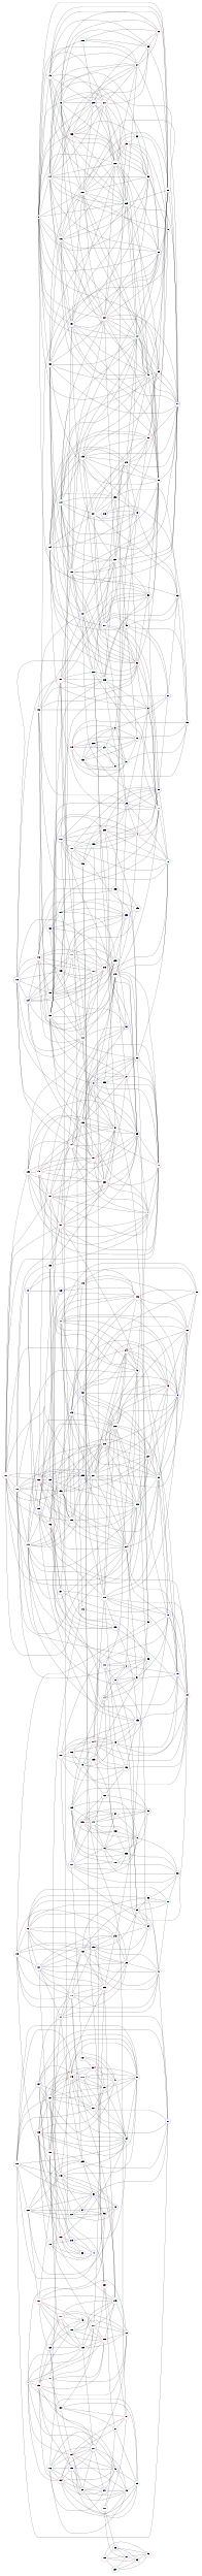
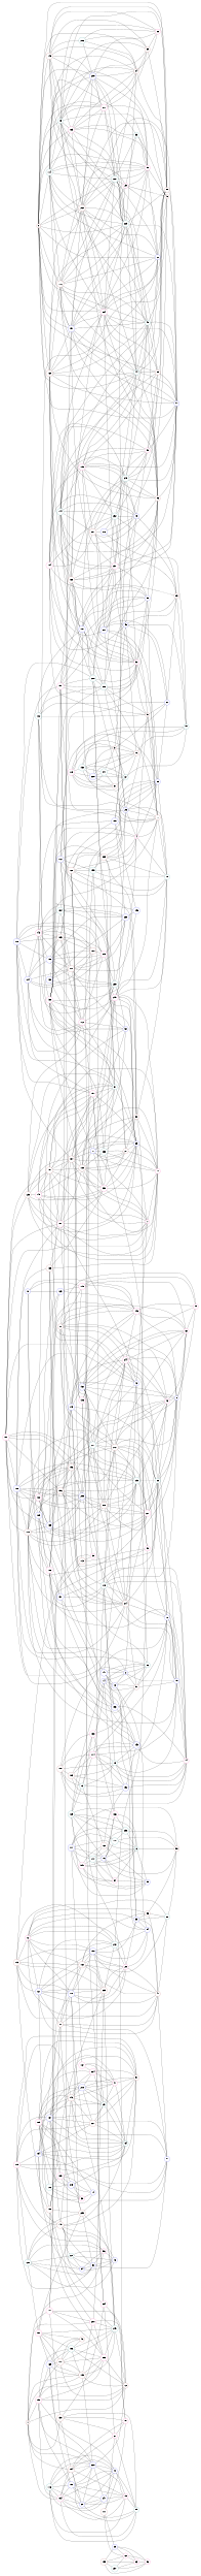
  graph {
    rankdir=LR
    node [color=blue shape=circle]
    0 [color=brown]
    15 [color=teal]
    24 [color=brown]
    44 [color=teal]
    49 [color=teal]
    58 [color=deeppink]
    59 [color=brown]
    68
    80 [color=brown]
    97
    114 [color=teal]
    149 [color=brown]
    160 [color=brown]
    163 [color=deeppink]
    176 [color=brown]
    191
    202 [color=brown]
    204 [color=deeppink]
    209
    211 [color=deeppink]
    222 [color=teal]
    225 [color=teal]
    66 [color=deeppink]
    39 [color=brown]
    93 [color=brown]
    9 [color=brown]
    33 [color=teal]
    23 [color=deeppink]
    206 [color=teal]
    187
    32 [color=deeppink]
    168 [color=brown]
    231 [color=deeppink]
    226 [color=teal]
    77 [color=brown]
    52
    248 [color=teal]
    208 [color=teal]
    5 [color=brown]
    1 [color=brown]
    72 [color=brown]
    107 [color=deeppink]
    130 [color=brown]
    150 [color=deeppink]
    164 [color=deeppink]
    189 [color=brown]
    194 [color=brown]
    200 [color=deeppink]
    203 [color=deeppink]
    220
    173 [color=brown]
+   69 [color=deeppink]
    87 [color=deeppink]
    61 [color=deeppink]
    234 [color=deeppink]
    89 [color=teal]
    190
    40
    169
    177 [color=brown]
    186 [color=teal]
    247
    75 [color=deeppink]
    20
    249 [color=teal]
    223 [color=brown]
    90 [color=deeppink]
    46 [color=brown]
    242 [color=teal]
    28 [color=deeppink]
    10
    105
    106 [color=deeppink]
    123
    175 [color=deeppink]
    246 [color=deeppink]
    243
    131
    143
    193
    84 [color=deeppink]
    179 [color=teal]
    82 [color=deeppink]
    85 [color=deeppink]
    8
    212 [color=brown]
    30 [color=teal]
    152
    244 [color=deeppink]
    70
    19 [color=teal]
    79
    100 [color=brown]
    103 [color=brown]
    133 [color=deeppink]
    174 [color=deeppink]
    192
    13 [color=teal]
    51 [color=brown]
    166 [color=deeppink]
    14
    162 [color=brown]
    86 [color=teal]
    236 [color=teal]
    6 [color=teal]
    2
    18
    99
    101 [color=deeppink]
    108
    110 [color=brown]
    122 [color=deeppink]
    125 [color=brown]
    139
    156 [color=brown]
    157 [color=brown]
    181 [color=deeppink]
    196 [color=brown]
    205
    214 [color=brown]
    219 [color=teal]
    42
    7 [color=deeppink]
    135 [color=brown]
    207 [color=teal]
    210 [color=brown]
    221 [color=deeppink]
    92
    172 [color=deeppink]
    184 [color=brown]
    197 [color=deeppink]
    57 [color=teal]
    148 [color=deeppink]
    230 [color=deeppink]
    65
    43 [color=deeppink]
    71 [color=deeppink]
    188 [color=brown]
    141
    180 [color=brown]
    213 [color=deeppink]
    235 [color=teal]
    27 [color=brown]
    21
    240 [color=deeppink]
    62 [color=brown]
    233 [color=teal]
    102 [color=teal]
    138 [color=deeppink]
    26
    239 [color=brown]
    78 [color=teal]
    4 [color=deeppink]
    151 [color=deeppink]
    55
    67
    50 [color=deeppink]
    48
    83 [color=brown]
    104 [color=deeppink]
    144 [color=teal]
    185 [color=deeppink]
    201 [color=brown]
    217
    232 [color=teal]
    45
    216
    95 [color=teal]
    76 [color=brown]
    35
    94
    109 [color=deeppink]
    126 [color=teal]
    137
    146 [color=brown]
    183 [color=deeppink]
    215
    218
    91 [color=brown]
    74
    64 [color=teal]
    47 [color=deeppink]
    38 [color=deeppink]
    29 [color=teal]
    145 [color=brown]
    227 [color=brown]
    224 [color=deeppink]
    81
    56 [color=deeppink]
    53
    73
    34
    22 [color=teal]
    11 [color=brown]
    111 [color=brown]
    60 [color=deeppink]
    25
    96 [color=deeppink]
    63 [color=deeppink]
    112
    128 [color=brown]
    136 [color=deeppink]
    159 [color=teal]
    113 [color=brown]
    121
    158 [color=brown]
    170
    182 [color=brown]
    198
    12 [color=deeppink]
    41 [color=brown]
    17 [color=brown]
    229 [color=brown]
    36 [color=brown]
    88 [color=teal]
    98 [color=brown]
    115 [color=deeppink]
    153 [color=teal]
    228
    241 [color=teal]
    37 [color=teal]
    31 [color=brown]
    3 [color=brown]
    116 [color=teal]
    n225 [color=deeppink label=940]
    117
    147 [color=teal]
    167 [color=deeppink]
    178 [color=teal]
    54 [color=deeppink]
    16
    118
    124
    142 [color=deeppink]
    155
    165 [color=brown]
    171 [color=brown]
    154 [color=teal]
    238
    195
    245
    119 [color=deeppink]
    120 [color=teal]
    134
    161 [color=deeppink]
    129 [color=teal]
    132
    199 [color=brown]
    237 [color=teal]
    0 -- 15
    0 -- 24
    0 -- 44
    0 -- 49
    0 -- 58
    0 -- 59
    0 -- 68
    0 -- 80
    0 -- 97
    0 -- 114
    0 -- 149
    0 -- 160
    0 -- 163
    0 -- 176
    0 -- 191
    0 -- 202
    0 -- 204
    0 -- 209
    0 -- 211
    0 -- 222
    0 -- 225
    15 -- 24
    15 -- 49
    15 -- 58
    15 -- 80
    15 -- 163
    15 -- 202
    15 -- 204
    15 -- 209
    15 -- 211
    15 -- 222
    15 -- 225
    15 -- 66
    15 -- 39
    24 -- 80
    24 -- 66
    24 -- 39
    44 -- 49
    44 -- 59
    44 -- 68
    44 -- 80
    44 -- 97
    44 -- 93
    49 -- 59
    49 -- 80
    49 -- 97
    49 -- 93
    58 -- 68
    58 -- 9
    59 -- 80
    59 -- 97
    68 -- 9
    80 -- 97
    114 -- 15
    114 -- 24
    114 -- 58
    114 -- 68
    114 -- 163
    114 -- 176
    114 -- 191
    114 -- 202
    114 -- 204
    114 -- 209
    114 -- 211
    114 -- 222
    114 -- 225
    114 -- 9
    114 -- 33
    114 -- 23
    149 -- 15
    149 -- 24
    149 -- 80
    149 -- 163
    149 -- 209
    149 -- 211
    149 -- 222
    149 -- 225
    149 -- 66
    149 -- 39
    149 -- 206
    160 -- 44
    160 -- 49
    160 -- 68
    160 -- 97
    160 -- 176
    160 -- 191
    160 -- 202
    160 -- 204
    160 -- 225
    160 -- 93
    160 -- 187
    160 -- 32
    160 -- 168
    160 -- 231
    163 -- 24
    163 -- 58
    163 -- 202
    163 -- 209
    163 -- 211
    163 -- 222
    163 -- 225
    163 -- 33
    176 -- 44
    176 -- 49
    176 -- 58
    176 -- 68
    176 -- 97
    176 -- 191
    176 -- 202
    176 -- 204
    176 -- 222
    176 -- 225
    176 -- 93
    176 -- 23
    191 -- 44
    191 -- 49
    191 -- 58
    191 -- 68
    191 -- 97
    191 -- 202
    191 -- 204
    191 -- 222
    191 -- 225
    191 -- 93
    191 -- 231
    202 -- 44
    202 -- 49
    202 -- 58
    202 -- 68
    202 -- 80
    202 -- 97
    202 -- 204
    202 -- 209
    202 -- 211
    202 -- 222
    202 -- 225
    202 -- 93
    204 -- 44
    204 -- 49
    204 -- 58
    204 -- 59
    204 -- 68
    204 -- 80
    204 -- 97
    204 -- 222
    204 -- 225
    204 -- 93
    204 -- 231
    209 -- 24
    209 -- 58
    209 -- 211
    209 -- 222
    209 -- 225
    209 -- 66
    209 -- 39
    211 -- 24
    211 -- 58
    211 -- 222
    211 -- 225
    211 -- 39
    222 -- 24
    222 -- 44
    222 -- 49
    222 -- 58
    222 -- 68
    222 -- 225
    222 -- 33
    222 -- 23
    225 -- 24
    225 -- 44
    225 -- 49
    225 -- 59
    225 -- 80
    225 -- 97
    39 -- 80
    39 -- 66
    93 -- 97
    33 -- 58
    33 -- 9
    23 -- 58
    23 -- 68
    23 -- 9
    23 -- 33
    206 -- 24
    206 -- 209
    206 -- 66
    206 -- 39
    187 -- 93
    187 -- 32
    187 -- 231
    187 -- 226
    187 -- 77
    187 -- 52
    187 -- 248
    187 -- 208
    32 -- 93
    32 -- 77
    32 -- 52
    32 -- 5
    168 -- 44
    168 -- 97
    168 -- 204
    168 -- 93
    168 -- 187
    168 -- 32
    168 -- 231
    168 -- 226
    168 -- 52
    168 -- 248
    168 -- 208
    231 -- 44
    231 -- 97
    231 -- 93
    231 -- 32
    231 -- 52
    231 -- 248
    226 -- 93
    226 -- 32
    226 -- 231
    226 -- 77
    226 -- 52
    226 -- 5
    226 -- 26
    77 -- 78
    52 -- 93
    52 -- 77
    248 -- 44
    248 -- 49
    248 -- 59
    248 -- 97
    248 -- 93
    248 -- 32
    248 -- 50
    248 -- 48
    208 -- 32
    208 -- 231
    208 -- 226
    208 -- 77
    208 -- 52
    208 -- 57
    208 -- 65
    5 -- 77
    5 -- 55
    5 -- 67
    1 -- 72
    1 -- 107
    1 -- 130
    1 -- 150
    1 -- 164
    1 -- 189
    1 -- 194
    1 -- 200
    1 -- 203
    1 -- 220
    107 -- 72
    107 -- 130
    107 -- 200
    107 -- 203
    107 -- 173
+   107 -- 69
    130 -- 194
    130 -- 87
    130 -- 61
    130 -- 234
    130 -- 89
    150 -- 72
    150 -- 164
    150 -- 189
    150 -- 203
    150 -- 220
    150 -- 190
    150 -- 40
    150 -- 169
    150 -- 177
    150 -- 186
    164 -- 194
    164 -- 220
    164 -- 89
    164 -- 190
    164 -- 40
    164 -- 247
    164 -- 75
    164 -- 20
    189 -- 72
    189 -- 200
    189 -- 203
    189 -- 220
    189 -- 249
    194 -- 220
    194 -- 87
    194 -- 61
    194 -- 89
    194 -- 40
    194 -- 75
    194 -- 20
    200 -- 72
    200 -- 203
    200 -- 249
    200 -- 223
    203 -- 72
    203 -- 249
    220 -- 72
    220 -- 40
    220 -- 247
    220 -- 75
+   173 -- 69
    173 -- 90
    61 -- 87
    61 -- 89
    234 -- 87
    234 -- 61
    190 -- 220
    190 -- 40
    190 -- 247
    190 -- 75
    190 -- 20
    40 -- 89
    40 -- 75
    169 -- 189
    169 -- 220
    169 -- 190
    169 -- 177
    169 -- 186
    169 -- 46
    177 -- 72
    177 -- 189
    177 -- 203
    177 -- 186
    177 -- 249
    177 -- 46
    186 -- 72
    186 -- 189
    186 -- 203
    186 -- 249
    186 -- 46
    247 -- 40
    247 -- 75
    75 -- 89
    20 -- 220
    20 -- 89
    20 -- 40
    20 -- 247
    20 -- 75
    249 -- 72
    223 -- 249
    223 -- 242
    223 -- 28
    242 -- 90
    242 -- 28
    242 -- 94
    28 -- 35
    28 -- 94
    28 -- 41
    10 -- 105
    10 -- 106
    10 -- 123
    10 -- 175
    10 -- 246
    105 -- 106
    105 -- 123
    105 -- 246
    105 -- 243
    105 -- 131
    105 -- 143
    105 -- 193
    106 -- 123
    106 -- 246
    106 -- 243
    106 -- 131
    106 -- 143
    106 -- 193
    106 -- 84
    106 -- 179
    123 -- 175
    123 -- 246
    175 -- 246
    175 -- 82
    175 -- 85
    246 -- 82
    246 -- 85
    246 -- 8
    243 -- 84
    131 -- 243
    131 -- 143
    131 -- 193
    131 -- 84
    131 -- 179
    143 -- 175
    143 -- 246
    143 -- 193
    143 -- 179
    143 -- 8
    143 -- 212
    143 -- 30
    143 -- 152
    143 -- 244
    193 -- 243
    193 -- 84
    179 -- 193
    179 -- 84
    179 -- 8
    179 -- 212
    179 -- 30
    179 -- 244
    179 -- 70
    179 -- 19
    179 -- 79
    82 -- 85
    8 -- 82
    8 -- 85
    212 -- 82
    212 -- 8
    212 -- 244
    212 -- 70
    212 -- 79
    212 -- 214
    212 -- 219
    212 -- 221
    212 -- 43
    30 -- 82
    30 -- 8
    30 -- 70
    30 -- 79
    30 -- 43
    152 -- 246
    152 -- 179
    152 -- 82
    152 -- 85
    152 -- 8
    152 -- 212
    152 -- 30
    152 -- 244
    152 -- 207
    152 -- 210
    152 -- 221
    152 -- 43
    244 -- 246
    244 -- 82
    244 -- 8
    244 -- 30
    244 -- 70
    244 -- 43
    70 -- 84
    70 -- 79
    19 -- 243
    19 -- 84
    19 -- 70
    19 -- 79
    19 -- 192
    79 -- 84
    100 -- 84
    100 -- 70
    100 -- 19
    100 -- 103
    100 -- 133
    100 -- 174
    100 -- 192
    100 -- 13
    103 -- 243
    103 -- 84
    103 -- 19
    103 -- 174
    103 -- 192
    103 -- 13
    133 -- 51
    133 -- 166
    133 -- 14
    174 -- 243
    174 -- 84
    174 -- 179
    174 -- 70
    174 -- 19
    174 -- 79
    174 -- 192
    192 -- 243
    192 -- 84
    13 -- 19
    13 -- 133
    13 -- 174
    13 -- 192
    13 -- 162
    51 -- 70
    51 -- 79
    51 -- 86
    166 -- 236
    166 -- 6
    14 -- 51
    14 -- 166
    14 -- 86
    14 -- 2
    14 -- 18
    162 -- 192
    162 -- 99
    236 -- 6
    236 -- 98
    6 -- 99
    6 -- 98
    2 -- 79
    2 -- 51
    2 -- 86
    2 -- 42
    18 -- 51
    18 -- 86
    18 -- 2
    18 -- 35
    18 -- 94
    101 -- 108
    101 -- 110
    101 -- 122
    101 -- 125
    101 -- 139
    101 -- 156
    101 -- 157
    101 -- 181
    101 -- 196
    101 -- 205
    101 -- 214
    101 -- 219
    101 -- 42
    101 -- 7
    108 -- 86
    108 -- 2
    108 -- 110
    108 -- 122
    108 -- 139
    108 -- 156
    108 -- 181
    108 -- 196
    108 -- 205
    108 -- 214
    108 -- 219
    108 -- 42
    108 -- 135
    110 -- 212
    110 -- 79
    110 -- 51
    110 -- 2
    110 -- 122
    110 -- 139
    110 -- 156
    110 -- 196
    110 -- 205
    110 -- 214
    110 -- 219
    110 -- 207
    110 -- 210
    110 -- 221
    122 -- 139
    122 -- 156
    122 -- 196
    122 -- 205
    122 -- 214
    122 -- 219
    122 -- 207
    122 -- 210
    122 -- 221
    122 -- 92
    125 -- 157
    125 -- 181
    125 -- 7
    125 -- 172
    125 -- 184
    125 -- 197
    125 -- 57
    125 -- 148
    125 -- 230
    125 -- 65
    139 -- 156
    139 -- 196
    139 -- 205
    139 -- 214
    139 -- 219
    139 -- 210
    139 -- 221
    139 -- 92
    156 -- 212
    156 -- 30
    156 -- 196
    156 -- 205
    156 -- 214
    156 -- 219
    156 -- 207
    156 -- 210
    156 -- 221
    156 -- 43
    157 -- 181
    157 -- 42
    157 -- 7
    157 -- 184
    157 -- 197
    157 -- 57
    157 -- 230
    157 -- 65
    157 -- 71
    157 -- 188
    181 -- 196
    181 -- 42
    181 -- 7
    181 -- 184
    181 -- 57
    181 -- 230
    181 -- 65
    181 -- 71
    181 -- 188
    196 -- 205
    196 -- 214
    196 -- 219
    196 -- 42
    205 -- 214
    205 -- 219
    205 -- 207
    205 -- 210
    205 -- 221
    205 -- 92
    214 -- 30
    214 -- 70
    214 -- 79
    214 -- 51
    214 -- 219
    214 -- 221
    219 -- 30
    219 -- 221
    219 -- 43
    42 -- 86
    42 -- 7
    7 -- 71
    135 -- 86
    135 -- 181
    135 -- 42
    135 -- 230
    135 -- 71
    135 -- 141
    207 -- 82
    207 -- 8
    207 -- 212
    207 -- 30
    207 -- 244
    207 -- 214
    207 -- 219
    207 -- 210
    207 -- 221
    207 -- 43
    210 -- 8
    210 -- 212
    210 -- 30
    210 -- 244
    210 -- 214
    210 -- 219
    210 -- 221
    210 -- 43
    221 -- 8
    221 -- 30
    221 -- 43
    172 -- 92
    172 -- 197
    172 -- 57
    172 -- 180
    172 -- 213
    172 -- 235
    184 -- 7
    184 -- 197
    184 -- 57
    184 -- 230
    184 -- 65
    184 -- 71
    184 -- 188
    184 -- 27
    184 -- 21
    197 -- 7
    197 -- 57
    197 -- 230
    197 -- 65
    57 -- 65
    148 -- 157
    148 -- 181
    148 -- 7
    148 -- 184
    148 -- 197
    148 -- 57
    148 -- 230
    148 -- 65
    148 -- 71
    148 -- 188
    230 -- 7
    230 -- 57
    230 -- 65
    230 -- 71
    230 -- 27
    65 -- 7
    65 -- 71
    43 -- 82
    43 -- 8
    188 -- 7
    188 -- 57
    188 -- 230
    188 -- 65
    188 -- 71
    188 -- 27
    188 -- 21
    188 -- 240
    188 -- 62
    188 -- 233
    141 -- 86
    141 -- 2
    141 -- 18
    141 -- 42
    141 -- 35
    141 -- 94
    180 -- 213
    213 -- 235
    213 -- 238
    235 -- 92
    235 -- 238
    27 -- 65
    27 -- 71
    27 -- 62
    21 -- 230
    21 -- 65
    21 -- 71
    21 -- 27
    21 -- 240
    21 -- 62
    21 -- 233
    240 -- 77
    240 -- 65
    240 -- 71
    240 -- 27
    240 -- 62
    240 -- 26
    240 -- 78
    240 -- 4
    62 -- 90
    62 -- 71
    62 -- 78
    233 -- 90
    233 -- 71
    233 -- 27
    233 -- 240
    233 -- 62
    102 -- 187
    102 -- 32
    102 -- 226
    102 -- 77
    102 -- 52
    102 -- 5
    102 -- 240
    102 -- 138
    102 -- 26
    138 -- 226
    138 -- 77
    138 -- 65
    138 -- 188
    138 -- 27
    138 -- 21
    138 -- 240
    138 -- 62
    138 -- 233
    138 -- 26
    138 -- 239
    138 -- 78
    138 -- 4
    138 -- 151
    26 -- 77
    26 -- 5
    26 -- 78
    26 -- 4
    26 -- 55
    239 -- 240
    239 -- 62
    239 -- 26
    239 -- 78
    239 -- 4
    239 -- 55
    4 -- 77
    4 -- 5
    4 -- 78
    4 -- 55
    151 -- 187
    151 -- 32
    151 -- 168
    151 -- 231
    151 -- 226
    151 -- 77
    151 -- 52
    151 -- 208
    151 -- 57
    151 -- 65
    55 -- 78
    55 -- 67
    67 -- 83
    50 -- 59
    50 -- 80
    50 -- 97
    48 -- 50
    48 -- 83
    83 -- 95
    104 -- 32
    104 -- 248
    104 -- 5
    104 -- 50
    104 -- 48
    104 -- 83
    104 -- 144
    104 -- 185
    104 -- 201
    104 -- 217
    104 -- 232
    104 -- 45
    144 -- 44
    144 -- 49
    144 -- 59
    144 -- 97
    144 -- 204
    144 -- 93
    144 -- 187
    144 -- 32
    144 -- 168
    144 -- 231
    144 -- 248
    144 -- 50
    144 -- 48
    144 -- 185
    144 -- 201
    144 -- 232
    185 -- 44
    185 -- 49
    185 -- 59
    185 -- 97
    185 -- 93
    185 -- 32
    185 -- 248
    185 -- 50
    185 -- 48
    185 -- 201
    185 -- 232
    201 -- 32
    201 -- 248
    201 -- 50
    201 -- 48
    201 -- 83
    201 -- 217
    201 -- 232
    201 -- 216
    217 -- 5
    217 -- 26
    217 -- 55
    217 -- 67
    217 -- 48
    217 -- 83
    217 -- 232
    217 -- 45
    232 -- 248
    232 -- 50
    232 -- 48
    232 -- 83
    232 -- 45
    45 -- 67
    45 -- 48
    45 -- 83
    45 -- 95
    45 -- 76
    216 -- 48
    216 -- 232
    216 -- 95
    76 -- 95
    35 -- 94
    35 -- 41
    35 -- 36
    35 -- 88
    109 -- 126
    109 -- 137
    109 -- 146
    109 -- 183
    109 -- 215
    109 -- 218
    109 -- 91
    109 -- 74
    109 -- 64
    109 -- 47
    109 -- 38
    109 -- 29
    126 -- 183
    126 -- 215
    126 -- 74
    126 -- 38
    137 -- 146
    137 -- 183
    137 -- 215
    137 -- 218
    137 -- 91
    137 -- 64
    137 -- 47
    137 -- 29
    137 -- 145
    137 -- 227
    137 -- 224
    146 -- 218
    146 -- 91
    146 -- 64
    146 -- 47
    146 -- 29
    146 -- 227
    146 -- 224
    146 -- 81
    183 -- 215
    183 -- 74
    183 -- 64
    183 -- 38
    215 -- 74
    215 -- 64
    215 -- 38
    218 -- 91
    218 -- 64
    218 -- 47
    218 -- 29
    218 -- 227
    218 -- 224
    64 -- 91
    47 -- 91
    47 -- 64
    38 -- 74
    29 -- 91
    29 -- 64
    29 -- 47
    145 -- 146
    145 -- 91
    145 -- 64
    145 -- 56
    145 -- 53
    145 -- 73
    145 -- 34
    145 -- 22
    227 -- 91
    227 -- 64
    227 -- 29
    227 -- 81
    224 -- 91
    224 -- 47
    224 -- 29
    56 -- 73
    53 -- 81
    53 -- 56
    53 -- 73
    34 -- 56
    34 -- 53
    34 -- 73
    22 -- 56
    22 -- 53
    22 -- 73
    22 -- 34
    11 -- 175
    11 -- 246
    11 -- 143
    11 -- 82
    11 -- 85
    11 -- 8
    11 -- 212
    11 -- 152
    11 -- 244
    11 -- 207
    11 -- 43
    111 -- 87
    111 -- 61
    111 -- 60
    111 -- 25
    60 -- 96
    60 -- 63
    25 -- 60
    25 -- 96
    25 -- 63
    63 -- 96
    112 -- 234
    112 -- 239
    112 -- 78
    112 -- 4
    112 -- 55
    112 -- 67
    112 -- 128
    112 -- 136
    112 -- 159
    128 -- 173
+   128 -- 69
    128 -- 62
    128 -- 239
    128 -- 78
    128 -- 4
    128 -- 55
    128 -- 136
    128 -- 159
    136 -- 87
    136 -- 234
    136 -- 55
    136 -- 159
    159 -- 234
    159 -- 239
    159 -- 78
    159 -- 4
    159 -- 55
    113 -- 223
    113 -- 90
    113 -- 242
    113 -- 28
    113 -- 121
    113 -- 158
    113 -- 170
    113 -- 182
    113 -- 198
    113 -- 12
    121 -- 223
    121 -- 242
    121 -- 28
    121 -- 158
    121 -- 170
    121 -- 182
    121 -- 198
    121 -- 41
    121 -- 17
    158 -- 200
    158 -- 203
    158 -- 249
    158 -- 223
    158 -- 170
    158 -- 17
    158 -- 229
    170 -- 249
    170 -- 223
    170 -- 28
    170 -- 182
    170 -- 198
    170 -- 41
    170 -- 229
    182 -- 223
    182 -- 242
    182 -- 28
    182 -- 198
    182 -- 41
    182 -- 36
    182 -- 88
    198 -- 223
    198 -- 242
    198 -- 28
    198 -- 35
    198 -- 94
    198 -- 41
    12 -- 242
    12 -- 28
    12 -- 35
    12 -- 94
    12 -- 121
    12 -- 170
    12 -- 182
    12 -- 198
    12 -- 41
    12 -- 36
    12 -- 88
    41 -- 81
    41 -- 88
    17 -- 223
    17 -- 81
    17 -- 170
    17 -- 182
    17 -- 41
    17 -- 229
    229 -- 249
    229 -- 81
    229 -- 53
    36 -- 41
    36 -- 88
    36 -- 98
    88 -- 98
    115 -- 95
    115 -- 76
    115 -- 153
    115 -- 228
    115 -- 241
    115 -- 37
    115 -- 31
    115 -- 3
    153 -- 95
    153 -- 76
    153 -- 228
    153 -- 241
    153 -- 37
    153 -- 31
    153 -- 3
    228 -- 76
    228 -- 241
    228 -- 37
    228 -- 31
    228 -- 3
    241 -- 76
    241 -- 37
    241 -- 31
    241 -- 3
    37 -- 95
    37 -- 76
    31 -- 37
    3 -- 67
    3 -- 45
    3 -- 76
    3 -- 37
    116 -- 164
    116 -- 194
    116 -- 220
    116 -- 89
    116 -- 190
    116 -- 40
    116 -- 247
    116 -- 75
    116 -- 20
    n225 -- 162
    n225 -- 6
    n225 -- 99
    n225 -- 147
    n225 -- 54
    n225 -- 16
    117 -- 236
    117 -- 6
    117 -- 98
    117 -- n225
    117 -- 147
    117 -- 167
    117 -- 178
    117 -- 54
    117 -- 16
    147 -- 166
    147 -- 162
    147 -- 6
    147 -- 99
    147 -- 54
    147 -- 16
    167 -- 47
    167 -- 29
    167 -- 224
    178 -- 236
    178 -- 6
    178 -- 98
    54 -- 6
    54 -- 99
    16 -- 166
    16 -- 236
    16 -- 6
    16 -- 99
    16 -- 98
    16 -- 178
    16 -- 54
    118 -- 208
    118 -- 172
    118 -- 184
    118 -- 197
    118 -- 57
    118 -- 180
    118 -- 213
    118 -- 151
    118 -- 124
    118 -- 142
    118 -- 155
    118 -- 165
    124 -- 172
    124 -- 197
    124 -- 180
    124 -- 213
    124 -- 235
    124 -- 142
    124 -- 155
    124 -- 165
    124 -- 171
    142 -- 9
    142 -- 172
    142 -- 180
    142 -- 213
    142 -- 235
    142 -- 155
    142 -- 165
    142 -- 171
    142 -- 154
    142 -- 238
    142 -- 195
    155 -- 172
    155 -- 180
    155 -- 213
    155 -- 235
    155 -- 165
    155 -- 171
    155 -- 238
    165 -- 68
    165 -- 191
    165 -- 172
    165 -- 180
    165 -- 213
    165 -- 171
    171 -- 92
    171 -- 172
    171 -- 180
    171 -- 213
    171 -- 235
    171 -- 238
    171 -- 245
    154 -- 235
    154 -- 171
    154 -- 238
    154 -- 195
    154 -- 245
    238 -- 245
    195 -- 9
    195 -- 23
    195 -- 238
    195 -- 245
    119 -- 137
    119 -- 146
    119 -- 91
    119 -- 64
    119 -- 145
    119 -- 227
    119 -- 81
    119 -- 56
    119 -- 53
    119 -- 120
    119 -- 134
    120 -- 145
    120 -- 56
    120 -- 53
    120 -- 73
    120 -- 34
    120 -- 22
    120 -- 229
    120 -- 161
    134 -- 137
    134 -- 146
    134 -- 91
    134 -- 64
    134 -- 145
    134 -- 227
    134 -- 81
    134 -- 53
    134 -- 17
    161 -- 189
    161 -- 169
    161 -- 177
    161 -- 186
    161 -- 249
    161 -- 46
    161 -- 56
    161 -- 229
    129 -- 133
    129 -- 13
    129 -- 166
    129 -- 14
    129 -- 236
    129 -- 6
    129 -- 99
    129 -- 147
    129 -- 178
    129 -- 16
    132 -- 92
    132 -- 235
    132 -- 171
    132 -- 154
    132 -- 238
    199 -- 60
    199 -- 25
    199 -- 96
    199 -- 63
    199 -- 237
    237 -- 60
    237 -- 96
    237 -- 63
  }
